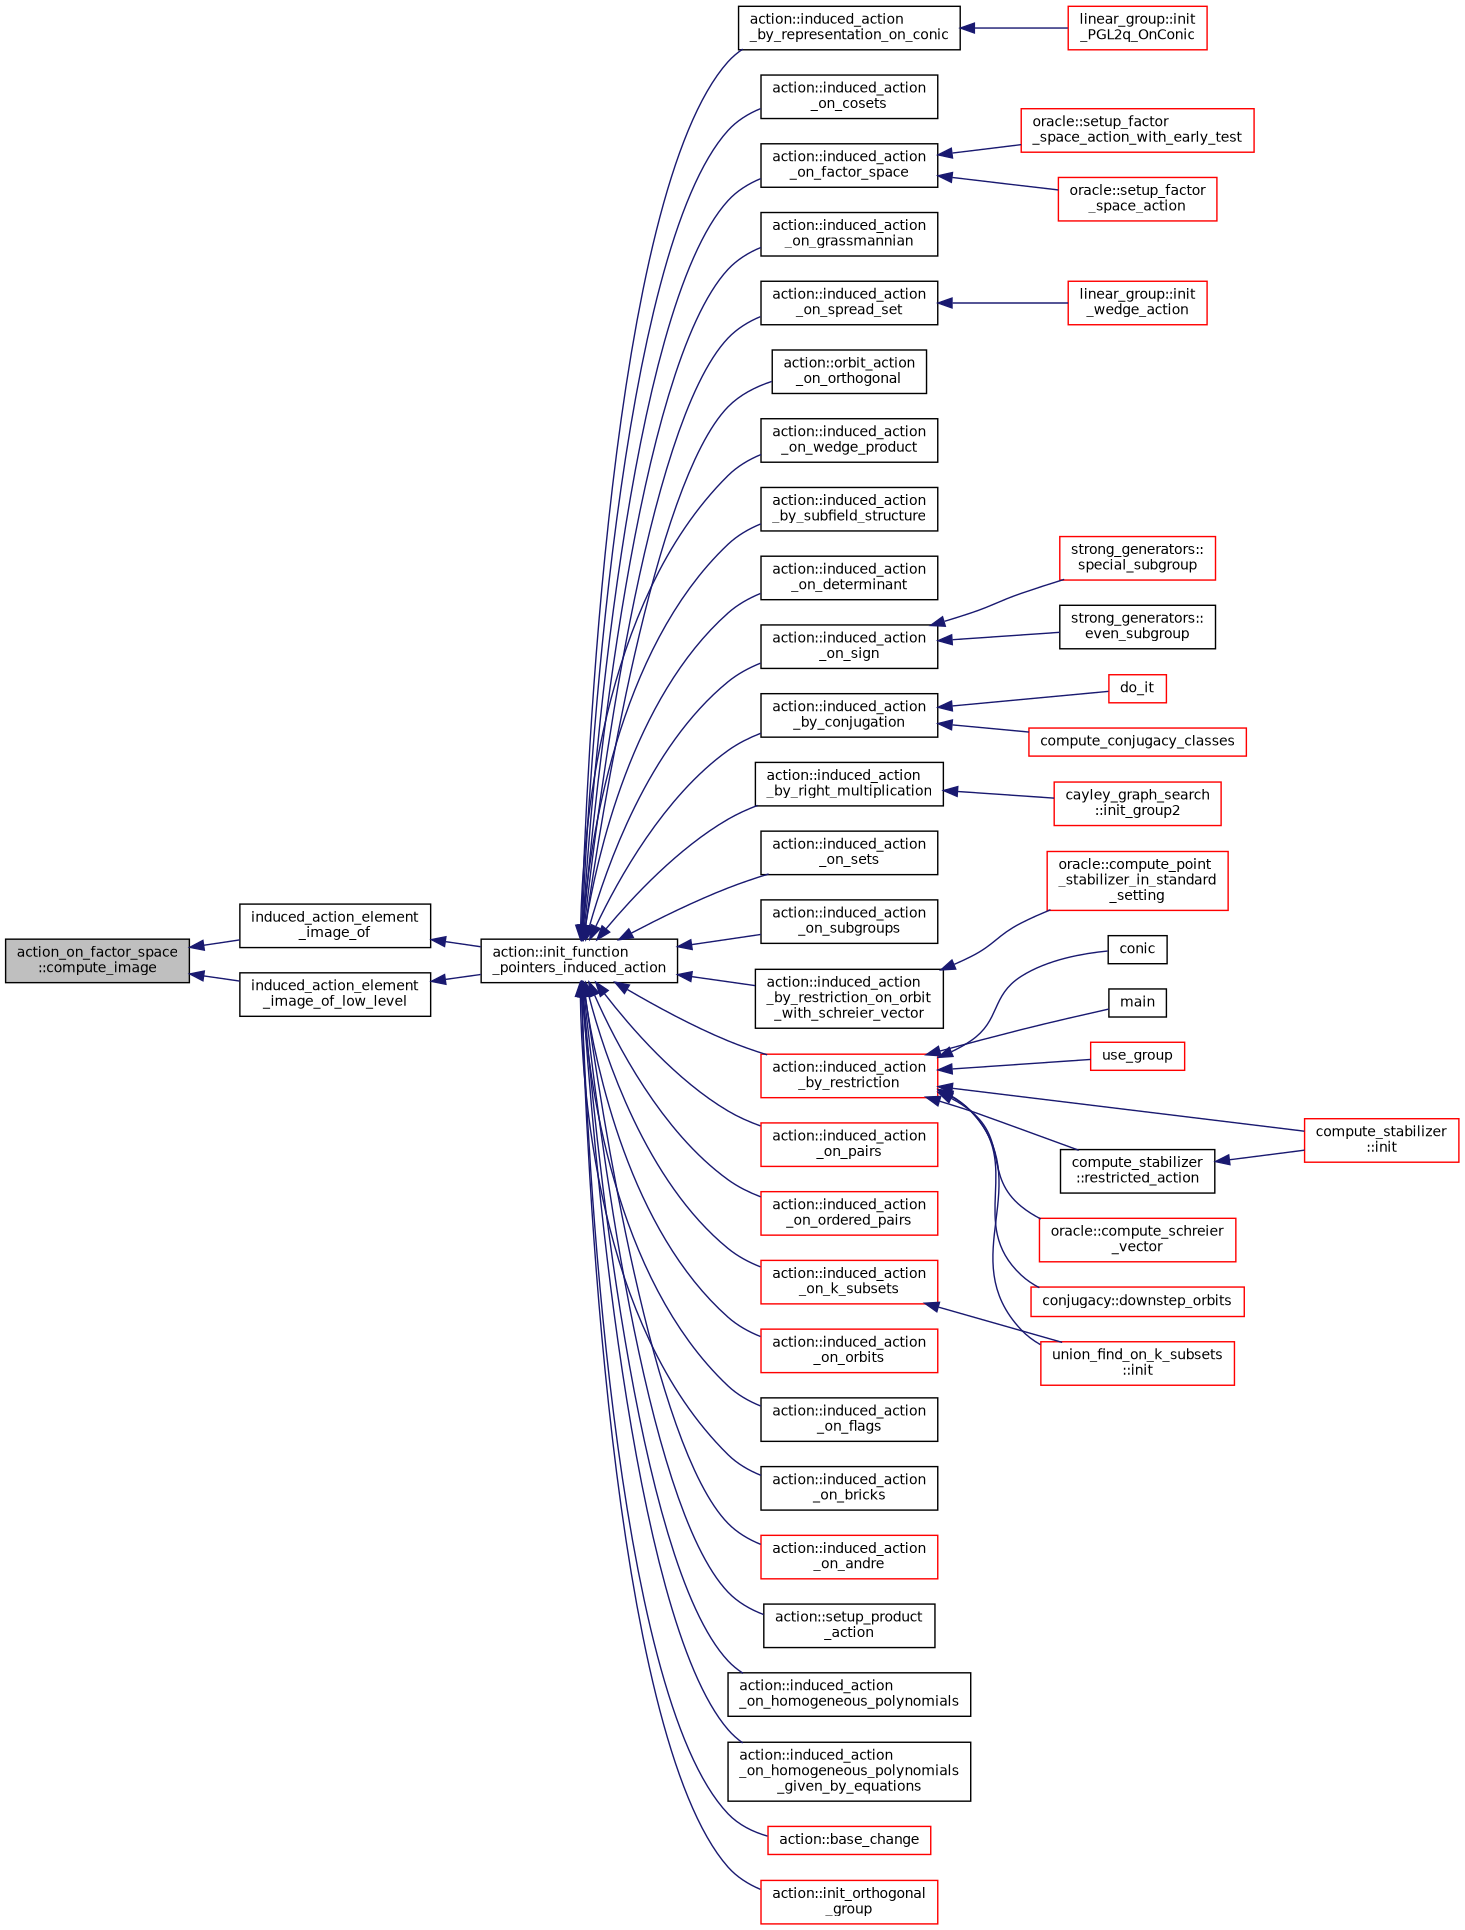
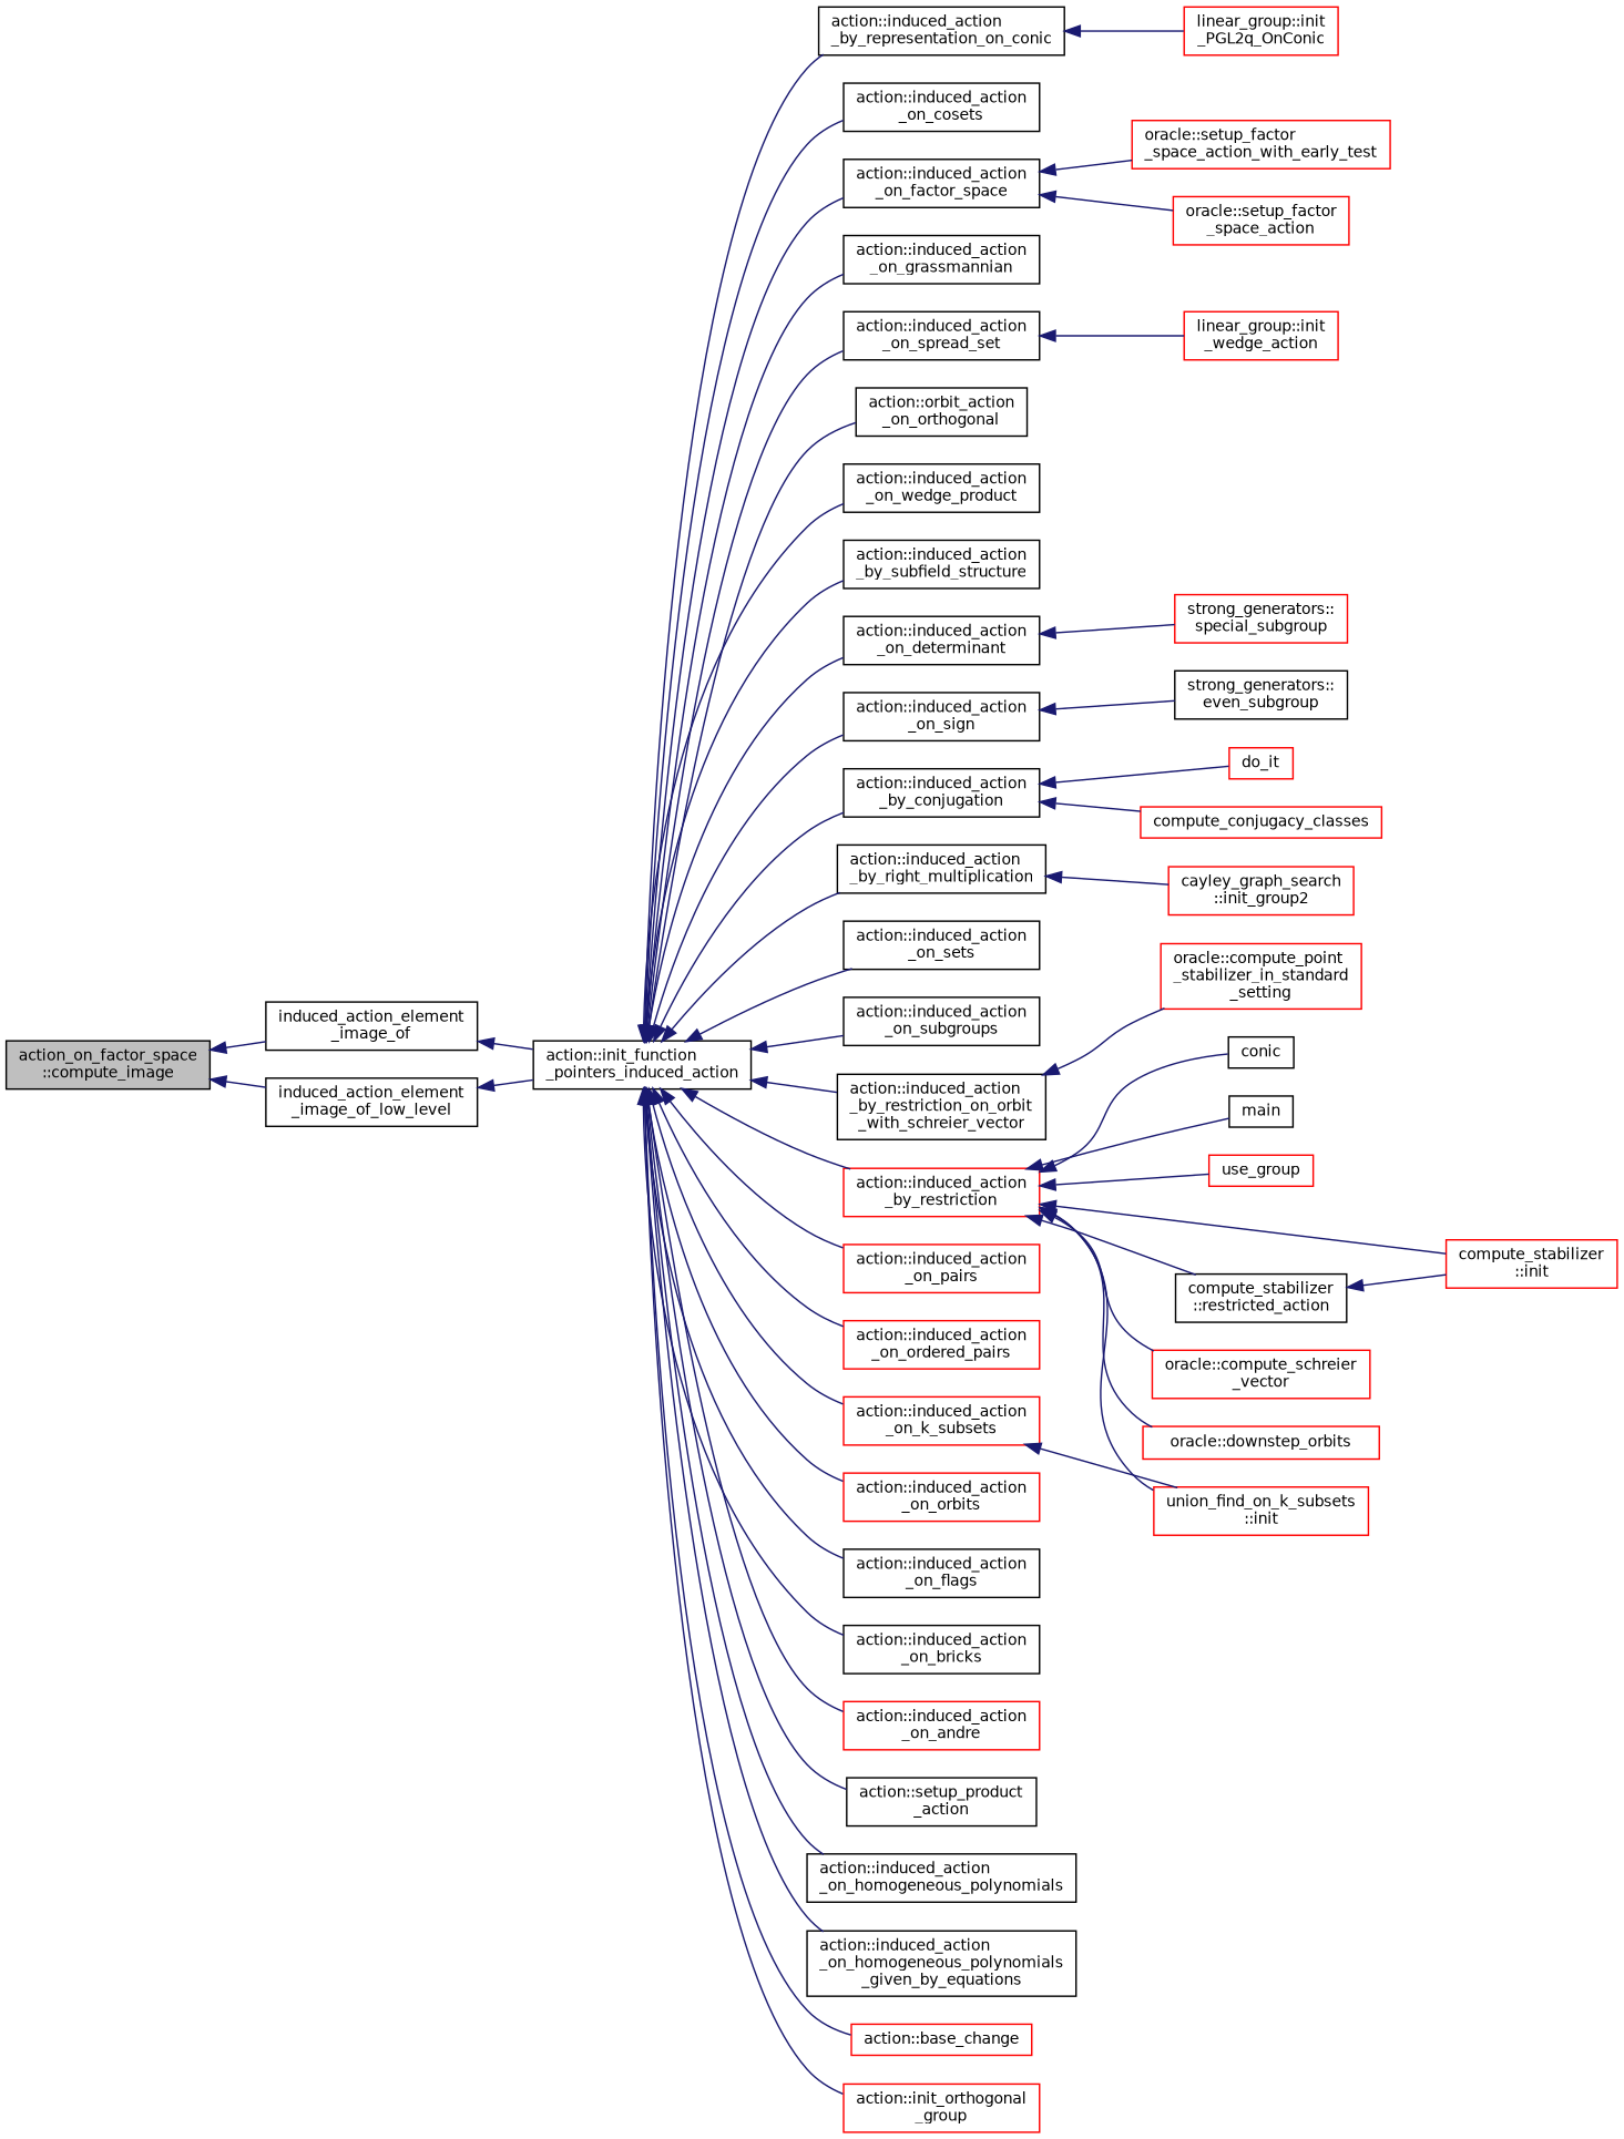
  digraph {
    rankdir=LR
    node [color=black fillcolor=white fontname=Helvetica fontsize=10 shape=record style=filled]
    edge [color=midnightblue dir=back fontname=Helvetica fontsize=10 labelfontname=Helvetica labelfontsize=10 style=solid]
    n1 [fillcolor=grey75 fontcolor=black height=0.2 label="action_on_factor_space\l::compute_image" width=0.4]
    n2 [height=0.2 label="induced_action_element\l_image_of" width=0.4]
    n3 [height=0.2 label="induced_action_element\l_image_of_low_level" width=0.4]
    n4 [height=0.2 label="action::init_function\l_pointers_induced_action" width=0.4]
    n5 [height=0.2 label="action::induced_action\l_by_representation_on_conic" width=0.4]
    n6 [height=0.2 label="action::induced_action\l_on_cosets" width=0.4]
    n7 [height=0.2 label="action::induced_action\l_on_factor_space" width=0.4]
    n8 [height=0.2 label="action::induced_action\l_on_grassmannian" width=0.4]
    n9 [height=0.2 label="action::induced_action\l_on_spread_set" width=0.4]
    n10 [height=0.2 label="action::orbit_action\l_on_orthogonal" width=0.4]
    n11 [height=0.2 label="action::induced_action\l_on_wedge_product" width=0.4]
    n12 [height=0.2 label="action::induced_action\l_by_subfield_structure" width=0.4]
    n13 [height=0.2 label="action::induced_action\l_on_determinant" width=0.4]
    n14 [height=0.2 label="action::induced_action\l_on_sign" width=0.4]
    n15 [height=0.2 label="action::induced_action\l_by_conjugation" width=0.4]
    n16 [height=0.2 label="action::induced_action\l_by_right_multiplication" width=0.4]
    n17 [height=0.2 label="action::induced_action\l_on_sets" width=0.4]
    n18 [height=0.2 label="action::induced_action\l_on_subgroups" width=0.4]
    n19 [height=0.2 label="action::induced_action\l_by_restriction_on_orbit\l_with_schreier_vector" width=0.4]
    n20 [color=red height=0.2 label="action::induced_action\l_by_restriction" width=0.4]
    n21 [color=red height=0.2 label="action::induced_action\l_on_pairs" width=0.4]
    n22 [color=red height=0.2 label="action::induced_action\l_on_ordered_pairs" width=0.4]
    n23 [color=red height=0.2 label="action::induced_action\l_on_k_subsets" width=0.4]
    n24 [color=red height=0.2 label="action::induced_action\l_on_orbits" width=0.4]
    n25 [height=0.2 label="action::induced_action\l_on_flags" width=0.4]
    n26 [height=0.2 label="action::induced_action\l_on_bricks" width=0.4]
    n27 [color=red height=0.2 label="action::induced_action\l_on_andre" width=0.4]
    n28 [height=0.2 label="action::setup_product\l_action" width=0.4]
    n29 [height=0.2 label="action::induced_action\l_on_homogeneous_polynomials" width=0.4]
    n30 [height=0.2 label="action::induced_action\l_on_homogeneous_polynomials\l_given_by_equations" width=0.4]
    n31 [color=red height=0.2 label="action::base_change" width=0.4]
    n32 [color=red height=0.2 label="action::init_orthogonal\l_group" width=0.4]
    n33 [color=red height=0.2 label="linear_group::init\l_PGL2q_OnConic" width=0.4]
    n34 [color=red height=0.2 label="oracle::setup_factor\l_space_action_with_early_test" width=0.4]
    n35 [color=red height=0.2 label="oracle::setup_factor\l_space_action" width=0.4]
    n36 [color=red height=0.2 label="linear_group::init\l_wedge_action" width=0.4]
    n37 [color=red height=0.2 label="strong_generators::\lspecial_subgroup" width=0.4]
    n38 [height=0.2 label="strong_generators::\leven_subgroup" width=0.4]
    n39 [color=red height=0.2 label=do_it width=0.4]
    n40 [color=red height=0.2 label=compute_conjugacy_classes width=0.4]
    n41 [color=red height=0.2 label="cayley_graph_search\l::init_group2" width=0.4]
    n42 [color=red height=0.2 label="oracle::compute_point\l_stabilizer_in_standard\l_setting" width=0.4]
    n43 [height=0.2 label=conic width=0.4]
    n44 [height=0.2 label=main width=0.4]
    n45 [color=red height=0.2 label=use_group width=0.4]
    n46 [color=red height=0.2 label="union_find_on_k_subsets\l::init" width=0.4]
    n47 [color=red height=0.2 label="compute_stabilizer\l::init" width=0.4]
    n48 [height=0.2 label="compute_stabilizer\l::restricted_action" width=0.4]
    n49 [color=red height=0.2 label="oracle::compute_schreier\l_vector" width=0.4]
-   n50 [color=red height=0.2 label="conjugacy::downstep_orbits" width=0.4]
+   n50 [color=red height=0.2 label="oracle::downstep_orbits" width=0.4]
    n1 -> n2
    n1 -> n3
    n2 -> n4
    n3 -> n4
    n4 -> n5
    n4 -> n6
    n4 -> n7
    n4 -> n8
    n4 -> n9
    n4 -> n10
    n4 -> n11
    n4 -> n12
    n4 -> n13
    n4 -> n14
    n4 -> n15
    n4 -> n16
    n4 -> n17
    n4 -> n18
    n4 -> n19
    n4 -> n20
    n4 -> n21
    n4 -> n22
    n4 -> n23
    n4 -> n24
    n4 -> n25
    n4 -> n26
    n4 -> n27
    n4 -> n28
    n4 -> n29
    n4 -> n30
    n4 -> n31
    n4 -> n32
    n5 -> n33
    n7 -> n34
    n7 -> n35
    n9 -> n36
-   n14 -> n37
+   n13 -> n37
    n14 -> n38
    n15 -> n39
    n15 -> n40
    n16 -> n41
    n19 -> n42
    n20 -> n43
    n20 -> n44
    n20 -> n45
    n20 -> n46
    n20 -> n47
    n20 -> n48
    n20 -> n49
    n20 -> n50
    n23 -> n46
    n48 -> n47
  }
